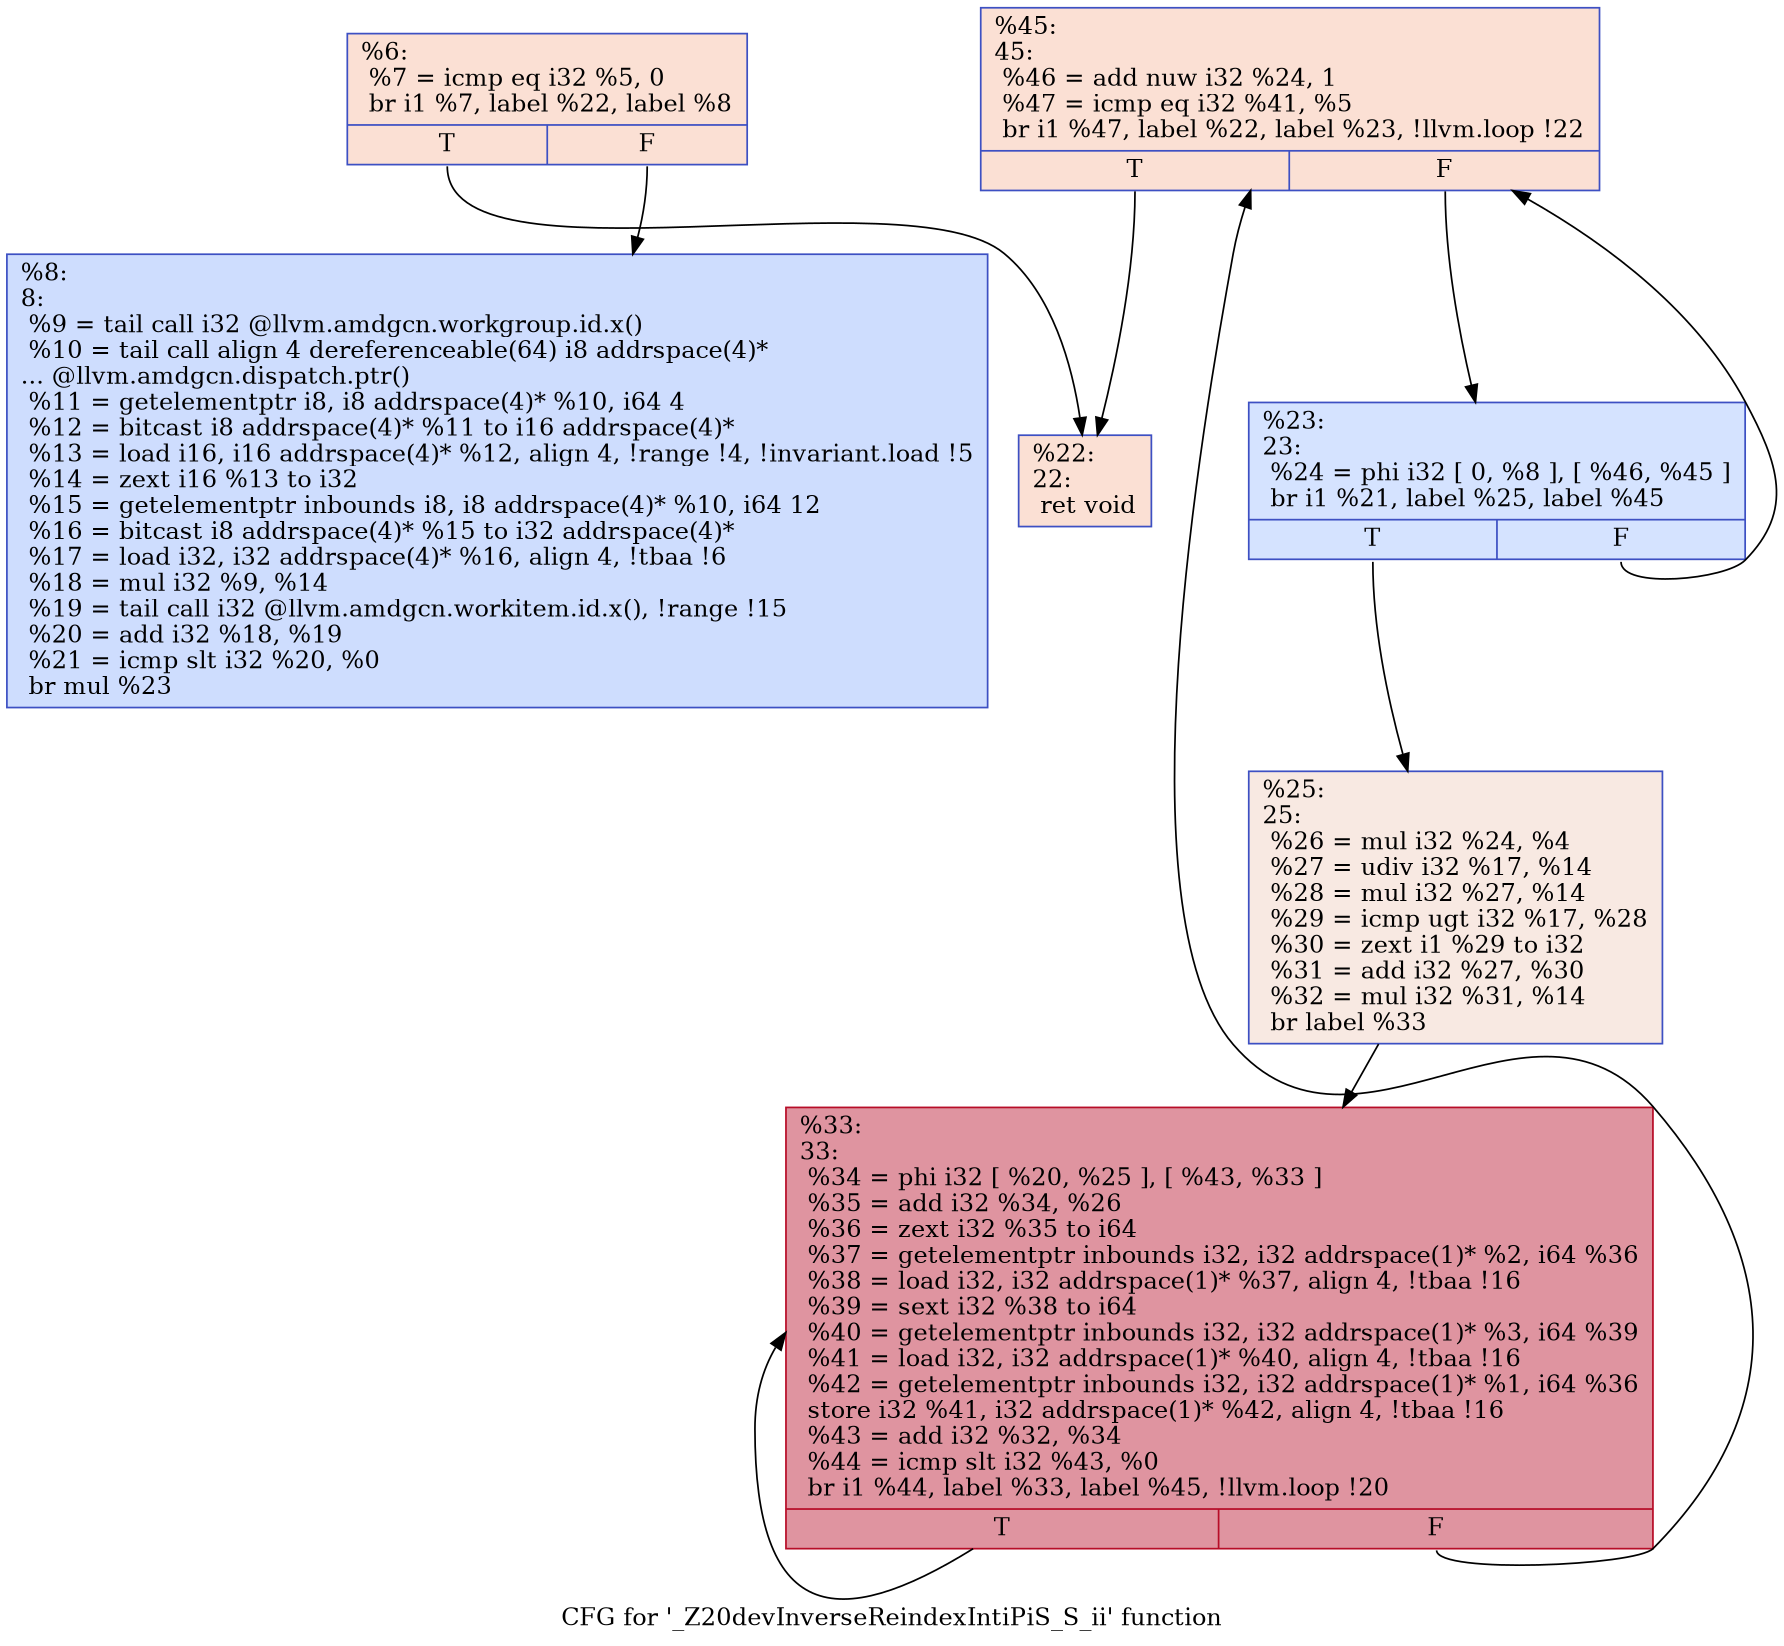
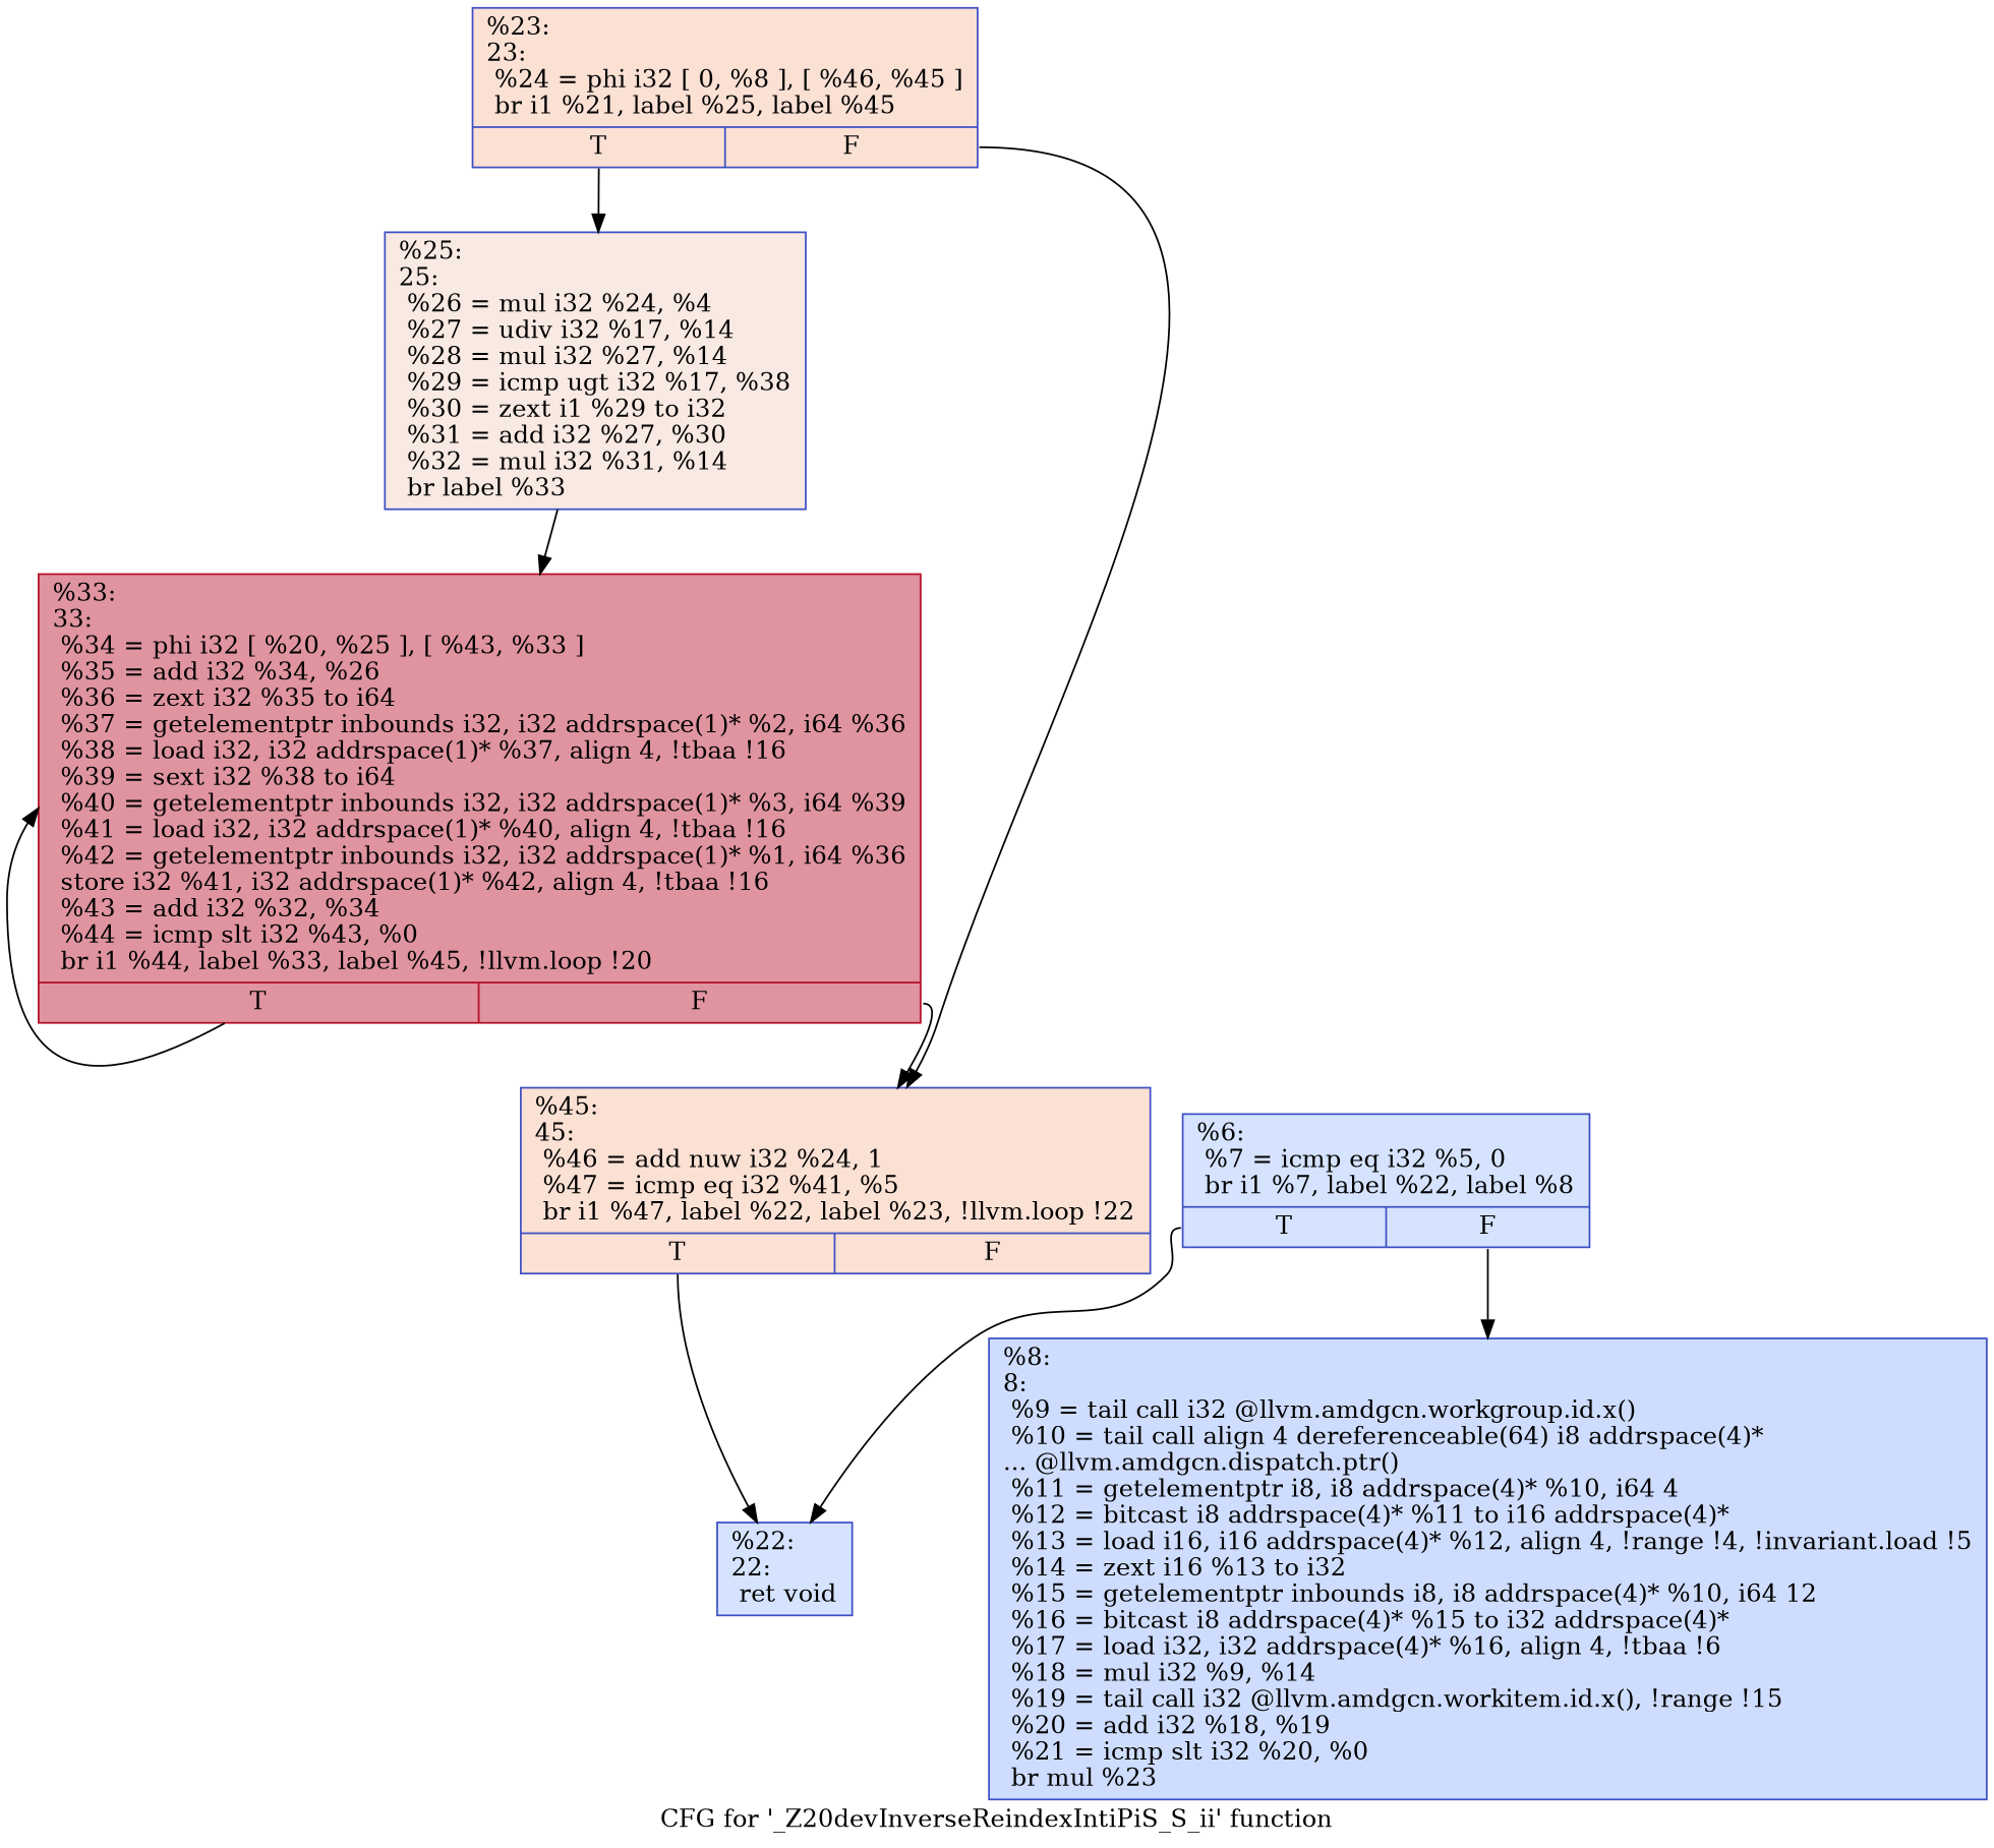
  digraph {
    label="CFG for '_Z20devInverseReindexIntiPiS_S_ii' function"
    node [color="#3d50c3ff" fillcolor="#a1c0ff70" shape=record style=filled]
    edge [tailport=s0]
-   n1 [fillcolor="#f7b99e70" label="{%6:\l  %7 = icmp eq i32 %5, 0\l  br i1 %7, label %22, label %8\l|{<s0>T|<s1>F}}"]
-   n2 [fillcolor="#f7b99e70" label="{%22:\l22:                                               \l  ret void\l}"]
+   n1 [label="{%6:\l  %7 = icmp eq i32 %5, 0\l  br i1 %7, label %22, label %8\l|{<s0>T|<s1>F}}"]
+   n2 [label="{%22:\l22:                                               \l  ret void\l}"]
    n3 [fillcolor="#8fb1fe70" label="{%8:\l8:                                                \l  %9 = tail call i32 @llvm.amdgcn.workgroup.id.x()\l  %10 = tail call align 4 dereferenceable(64) i8 addrspace(4)*\l... @llvm.amdgcn.dispatch.ptr()\l  %11 = getelementptr i8, i8 addrspace(4)* %10, i64 4\l  %12 = bitcast i8 addrspace(4)* %11 to i16 addrspace(4)*\l  %13 = load i16, i16 addrspace(4)* %12, align 4, !range !4, !invariant.load !5\l  %14 = zext i16 %13 to i32\l  %15 = getelementptr inbounds i8, i8 addrspace(4)* %10, i64 12\l  %16 = bitcast i8 addrspace(4)* %15 to i32 addrspace(4)*\l  %17 = load i32, i32 addrspace(4)* %16, align 4, !tbaa !6\l  %18 = mul i32 %9, %14\l  %19 = tail call i32 @llvm.amdgcn.workitem.id.x(), !range !15\l  %20 = add i32 %18, %19\l  %21 = icmp slt i32 %20, %0\l  br mul %23\l}"]
-   n4 [label="{%23:\l23:                                               \l  %24 = phi i32 [ 0, %8 ], [ %46, %45 ]\l  br i1 %21, label %25, label %45\l|{<s0>T|<s1>F}}"]
-   n5 [fillcolor="#efcebd70" label="{%25:\l25:                                               \l  %26 = mul i32 %24, %4\l  %27 = udiv i32 %17, %14\l  %28 = mul i32 %27, %14\l  %29 = icmp ugt i32 %17, %28\l  %30 = zext i1 %29 to i32\l  %31 = add i32 %27, %30\l  %32 = mul i32 %31, %14\l  br label %33\l}"]
+   n4 [fillcolor="#f7b99e70" label="{%23:\l23:                                               \l  %24 = phi i32 [ 0, %8 ], [ %46, %45 ]\l  br i1 %21, label %25, label %45\l|{<s0>T|<s1>F}}"]
+   n5 [fillcolor="#efcebd70" label="{%25:\l25:                                               \l  %26 = mul i32 %24, %4\l  %27 = udiv i32 %17, %14\l  %28 = mul i32 %27, %14\l  %29 = icmp ugt i32 %17, %38\l  %30 = zext i1 %29 to i32\l  %31 = add i32 %27, %30\l  %32 = mul i32 %31, %14\l  br label %33\l}"]
    n6 [fillcolor="#f7b99e70" label="{%45:\l45:                                               \l  %46 = add nuw i32 %24, 1\l  %47 = icmp eq i32 %41, %5\l  br i1 %47, label %22, label %23, !llvm.loop !22\l|{<s0>T|<s1>F}}"]
    n7 [color="#b70d28ff" fillcolor="#b70d2870" label="{%33:\l33:                                               \l  %34 = phi i32 [ %20, %25 ], [ %43, %33 ]\l  %35 = add i32 %34, %26\l  %36 = zext i32 %35 to i64\l  %37 = getelementptr inbounds i32, i32 addrspace(1)* %2, i64 %36\l  %38 = load i32, i32 addrspace(1)* %37, align 4, !tbaa !16\l  %39 = sext i32 %38 to i64\l  %40 = getelementptr inbounds i32, i32 addrspace(1)* %3, i64 %39\l  %41 = load i32, i32 addrspace(1)* %40, align 4, !tbaa !16\l  %42 = getelementptr inbounds i32, i32 addrspace(1)* %1, i64 %36\l  store i32 %41, i32 addrspace(1)* %42, align 4, !tbaa !16\l  %43 = add i32 %32, %34\l  %44 = icmp slt i32 %43, %0\l  br i1 %44, label %33, label %45, !llvm.loop !20\l|{<s0>T|<s1>F}}"]
    n1 -> n2
    n1 -> n3 [tailport=s1]
    n4 -> n5
    n4 -> n6 [tailport=s1]
    n5 -> n7
    n6 -> n2
-   n6 -> n4 [tailport=s1]
    n7 -> n6 [tailport=s1]
    n7 -> n7
  }
